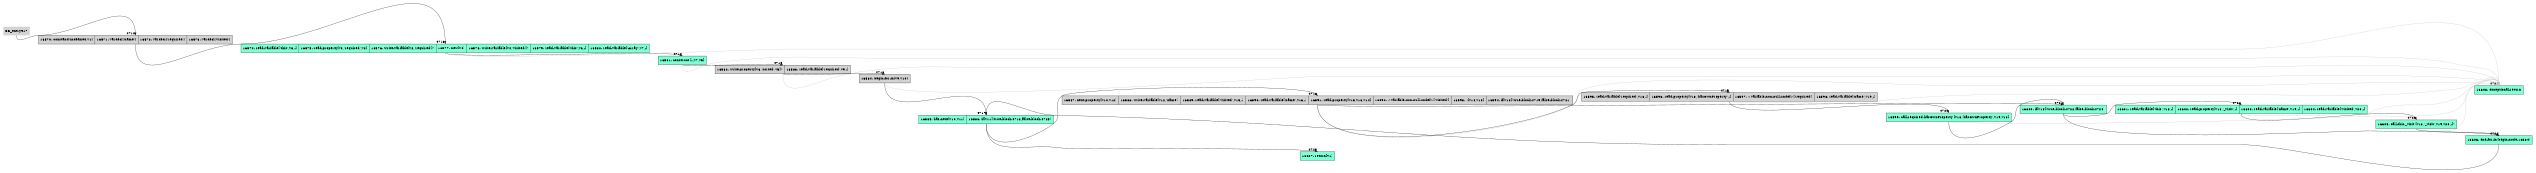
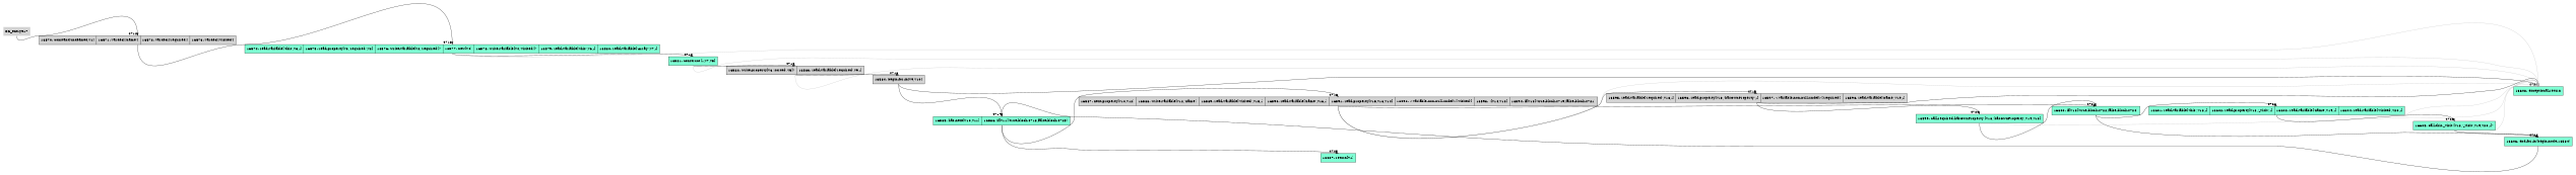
  digraph {
    rankdir=LR
    node [fillcolor=aquamarine shape=record style=filled]
    edge [headport=n tailport=s]
    n1 [fillcolor=lightgrey label=BB_entry917 shape=none]
    n2 [fillcolor=lightgrey label="{16570: constant[undefined,v1]|16571: vardecl['name']|16572: vardecl['required']|16573: vardecl['visited']}"]
    n3 [label="{16574: read-variable['this',v3,-]|16575: read-property[v3,'required',v2]|16576: write-variable[v2,'required']*|16577: new[v4]|16578: write-variable[v4,'visited']*|16579: read-variable['this',v6,-]|16580: read-variable['Array',v7,-]}"]
    n4 [label="{16581: construct [-,v7,v5]}"]
    n5 [label="{16608: exceptional-return}"]
    n6 [fillcolor=lightgrey label="{16582: write-property[v6,'sorted',v5]*|16583: read-variable['required',v9,-]}"]
    n7 [fillcolor=lightgrey label="{16584: begin-for-in[v9,v10]}"]
    n8 [label="{16585: has-next[v10,v11]|16586: if[v11](true-block:4718,false-block:4725)}"]
    n9 [fillcolor=lightgrey label="{16587: next-property[v10,v12]|16588: write-variable[v12,'name']|16589: read-variable['visited',v15,-]|16590: read-variable['name',v16,-]|16591: read-property[v15,v16,v14]|16592: \<variable-non-null-undef\>['visited']|16593: ![v14,v13]|16594: if[v13](true-block:4719,false-block:4721)}"]
    n10 [label="{16607: return[v1]}"]
    n11 [label="{16600: if[v13](true-block:4722,false-block:4724)}"]
    n12 [fillcolor=lightgrey label="{16595: read-variable['required',v18,-]|16596: read-property[v18,'hasOwnProperty',-]|16597: \<variable-non-null-undef\>['required']|16598: read-variable['name',v19,-]}"]
    n13 [label="{16601: read-variable['this',v18,-]|16602: read-property[v18,'_visit',-]|16603: read-variable['name',v19,-]|16604: read-variable['visited',v20,-]}"]
    n14 [label="{16606: end-for-in(begin-node:16584)}"]
    n15 [label="{16599: call-required.hasOwnProperty [v18,'hasOwnProperty',v19,v13]}"]
    n16 [label="{16605: call-this._visit [v18,'_visit',v19,v20,-]*}"]
    n1 -> n2 [headlabel="    4712"]
    n2 -> n3 [headlabel="      4713"]
    n3 -> n4 [headlabel="      4714"]
    n3 -> n5 [color=gray headlabel="      4726"]
    n4 -> n5 [color=gray]
    n4 -> n6 [headlabel="      4715"]
    n6 -> n5 [color=gray]
    n6 -> n7 [headlabel="      4716"]
-   n7 -> n5 [color=gray]
+   n7 -> n5 [color=black]
    n7 -> n8 [headlabel="      4717"]
    n8 -> n9 [headlabel="      4718"]
    n8 -> n10 [headlabel="      4725"]
    n9 -> n5 [color=gray]
    n9 -> n11 [headlabel="      4721"]
    n9 -> n12 [headlabel="      4719"]
    n11 -> n13 [headlabel="      4722"]
    n11 -> n14 [headlabel="      4724"]
-   n12 -> n5 [color=gray]
+   n12 -> n5 [color=black]
    n12 -> n15 [headlabel="      4720"]
    n13 -> n5 [color=gray]
    n13 -> n16 [headlabel="      4723"]
    n14 -> n8
    n15 -> n5 [color=gray]
    n15 -> n11
    n16 -> n5 [color=gray]
    n16 -> n14
  }
